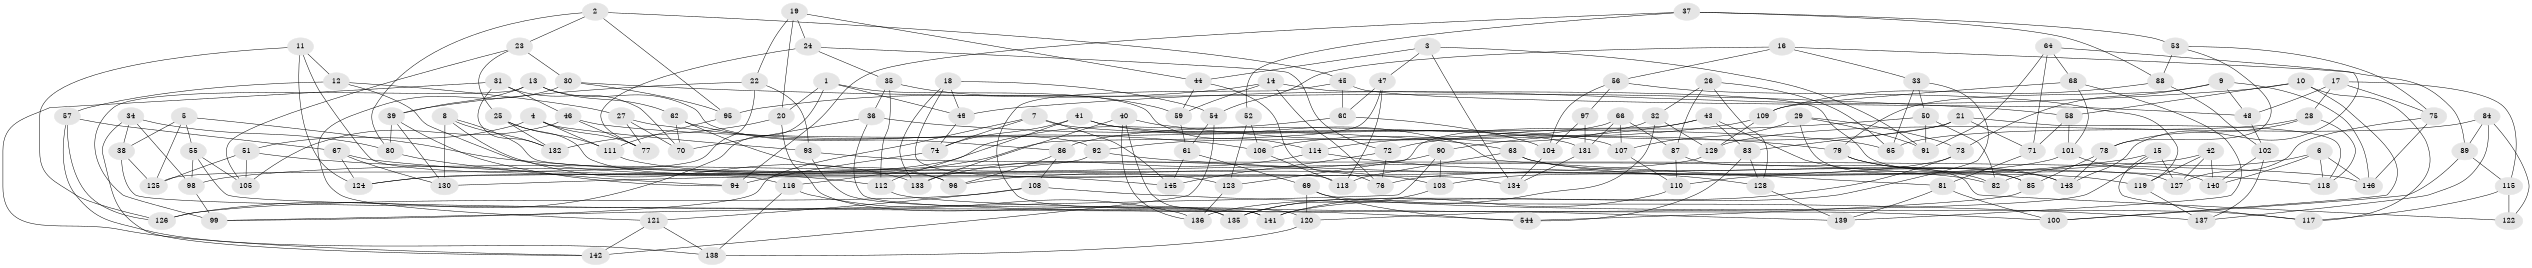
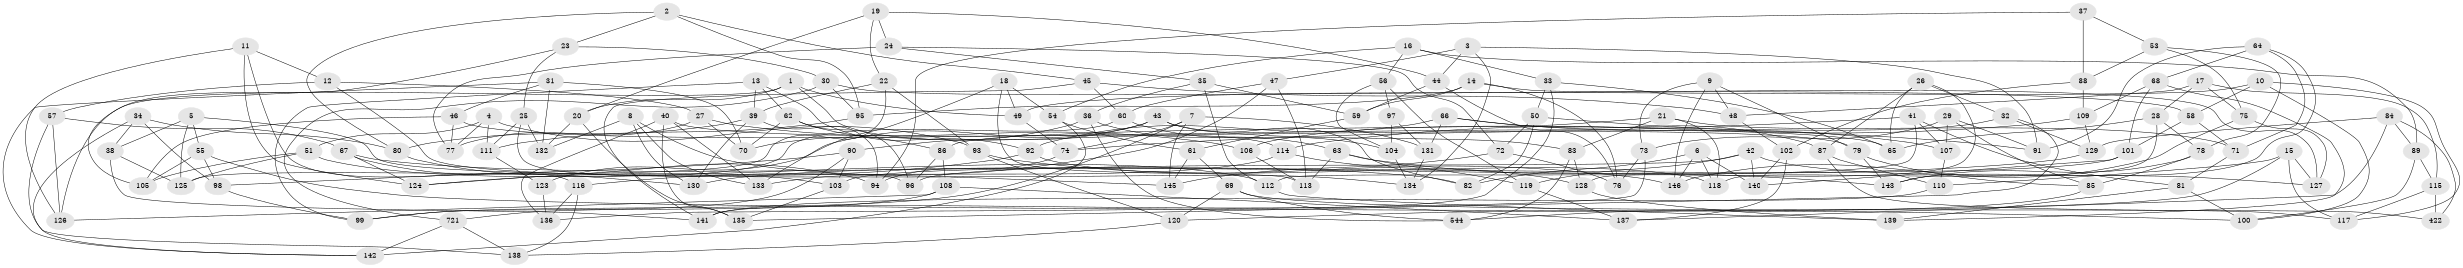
  graph {
    node [color=gray90 style=filled]
    1
    20
    49
    114
    126
    132
    135
    74
    133
    128
    2
    23
    45
    80
    95
    25
    30
    105
    48
    141
    60
    94
    111
    3
    44
    47
    91
    134
    59
    76
    116
    113
    4
    51
    77
    93
    125
    112
    146
    120
    123
    5
    38
    55
    103
    100
    98
    6
    82
    118
    140
    7
    99
    131
    145
    8
    130
    9
    73
    79
    102
    136
    85
    143
    10
    58
    117
    71
    101
    11
    12
    124
    27
    57
    138
    70
    106
    67
    13
    62
    92
    39
-   52
    86
    96
    14
    127
    61
    15
    110
    16
    33
    54
    56
    89
    65
    50
    142
    119
    97
    104
    115
    17
    28
    75
    78
-   122
+   122 [label=422]
    18
    19
    22
    24
    35
    72
    21
    83
    81
    n117 [label=544]
    108
-   121
+   121 [label=721]
    36
    26
    32
    87
    129
    139
    29
    107
    31
    46
    34
    63
    37
    53
    88
    109
    40
    41
    42
    137
    43
    90
    69
    64
    68
    66
    84
    1 -- 20
    1 -- 49
    1 -- 114
    1 -- 126
    20 -- 132
    20 -- 135
    49 -- 74
    114 -- 133
    114 -- 128
    74 -- 94
    128 -- 139
    2 -- 23
    2 -- 45
    2 -- 80
    2 -- 95
    23 -- 25
    23 -- 30
    23 -- 105
    45 -- 48
    45 -- 141
    45 -- 60
    80 -- 94
    95 -- 111
    25 -- 132
    25 -- 111
    25 -- 96
    30 -- 95
    30 -- 58
    30 -- 121
    48 -- 102
    60 -- 124
    60 -- 104
    111 -- 123
    3 -- 44
    3 -- 47
    3 -- 91
    3 -- 134
    44 -- 59
    44 -- 76
    47 -- 60
    47 -- 116
    47 -- 113
    59 -- 61
    116 -- 136
    116 -- 138
    4 -- 111
    4 -- 51
    4 -- 77
    4 -- 93
    51 -- 105
    51 -- 125
    51 -- 112
    93 -- 146
    93 -- 120
    112 -- 139
    120 -- 138
    123 -- 136
    5 -- 125
    5 -- 38
    5 -- 55
    5 -- 103
    38 -- 141
    38 -- 125
    55 -- 105
    55 -- 100
    55 -- 98
    103 -- 135
    98 -- 99
    6 -- 146
    6 -- 82
    6 -- 118
    6 -- 140
    7 -- 74
    7 -- 99
    7 -- 131
    7 -- 145
    131 -- 134
    8 -- 132
    8 -- 133
    8 -- 134
    8 -- 130
    9 -- 48
    9 -- 146
    9 -- 73
    9 -- 79
    73 -- 76
    73 -- 136
    79 -- 85
    79 -- 143
    102 -- 140
    102 -- 137
    85 -- n117
    10 -- 49
    10 -- 100
    10 -- 58
    10 -- 117
    58 -- 71
    58 -- 101
    71 -- 81
    101 -- 103
    101 -- 140
    11 -- 126
    11 -- 116
    11 -- 12
    11 -- 124
    12 -- 145
    12 -- 27
    12 -- 57
    27 -- 77
    27 -- 70
    27 -- 106
    57 -- 126
    57 -- 138
    57 -- 67
    106 -- 113
    67 -- 82
    67 -- 130
    67 -- 124
    13 -- 99
    13 -- 62
    13 -- 92
    13 -- 39
    62 -- 70
    62 -- 86
    62 -- 96
    92 -- 118
    92 -- 124
    39 -- 80
    39 -- 94
    39 -- 130
-   52 -- 123
-   52 -- 106
    86 -- 96
    86 -- 108
    14 -- 95
    14 -- 59
    14 -- 76
    14 -- 127
    61 -- 145
    61 -- 69
    15 -- 120
    15 -- 117
    15 -- 127
    15 -- 110
    110 -- 141
    16 -- 33
    16 -- 54
    16 -- 56
    16 -- 89
    33 -- 141
    33 -- 65
    33 -- 50
    54 -- 61
    54 -- 142
    56 -- 119
    56 -- 97
    56 -- 104
    89 -- 100
    89 -- 115
    50 -- 91
    50 -- 82
    50 -- 72
    119 -- 137
    97 -- 131
    97 -- 104
    104 -- 134
    115 -- 117
    115 -- 122
    17 -- 48
    17 -- 115
    17 -- 28
    17 -- 75
    28 -- 118
    28 -- 65
    28 -- 78
    75 -- 146
    75 -- 127
    78 -- 85
    78 -- 143
    18 -- 49
    18 -- 133
    18 -- 113
    18 -- 54
    19 -- 20
    19 -- 44
    19 -- 22
    19 -- 24
    22 -- 93
    22 -- 125
    22 -- 39
    24 -- 77
    24 -- 35
    24 -- 72
    35 -- 59
    35 -- 112
    35 -- 36
    72 -- 76
    72 -- 145
    21 -- 118
    21 -- 71
    21 -- 86
    21 -- 83
    83 -- 128
    83 -- n117
    81 -- 100
    81 -- 139
    108 -- 126
    108 -- 121
    108 -- 137
    121 -- 138
    121 -- 142
    36 -- 70
    36 -- n117
    36 -- 63
    26 -- 128
    26 -- 65
    26 -- 32
    26 -- 87
    32 -- 135
    32 -- 106
    32 -- 129
    87 -- 110
    87 -- 122
    129 -- 130
    29 -- 91
    29 -- 73
    29 -- 85
    29 -- 107
    107 -- 110
    31 -- 132
    31 -- 70
    31 -- 142
    31 -- 46
    46 -- 105
    46 -- 77
    46 -- 65
    34 -- 80
    34 -- 38
    34 -- 98
    34 -- 142
    63 -- 113
    63 -- 143
    63 -- 119
    37 -- 94
-   37 -- 52
    37 -- 53
    37 -- 88
    53 -- 75
    53 -- 78
    53 -- 88
    88 -- 102
    88 -- 109
    109 -- 114
    109 -- 129
    40 -- 135
    40 -- 133
    40 -- 79
    40 -- 136
    41 -- 74
    41 -- 112
    41 -- 81
    41 -- 107
    42 -- 140
    42 -- 96
    42 -- 127
    42 -- 119
    43 -- 123
    43 -- 82
    43 -- 83
    43 -- 90
    90 -- 103
    90 -- 98
    90 -- 99
    69 -- 120
    69 -- 117
    69 -- n117
    64 -- 91
    64 -- 143
    64 -- 71
    64 -- 68
    68 -- 101
    68 -- 139
    68 -- 109
    66 -- 131
    66 -- 92
    66 -- 87
    66 -- 107
    84 -- 89
    84 -- 122
    84 -- 129
    84 -- 137
  }
